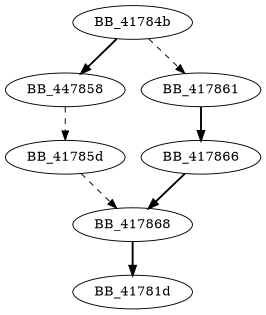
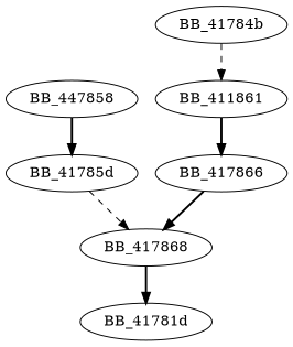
  digraph {
    edge [style=bold]
    n1 [label=BB_447858]
    BB_41784b
-   BB_417861
+   BB_417861 [label=BB_411861]
    BB_41785d
    BB_417866
    BB_417868
    n7 [label=BB_41781d]
-   n1 -> BB_41785d [style=dashed]
-   BB_41784b -> n1
+   n1 -> BB_41785d
    BB_41784b -> BB_417861 [style=dashed]
    BB_417861 -> BB_417866
    BB_41785d -> BB_417868 [style=dashed]
    BB_417866 -> BB_417868
    BB_417868 -> n7
  }
